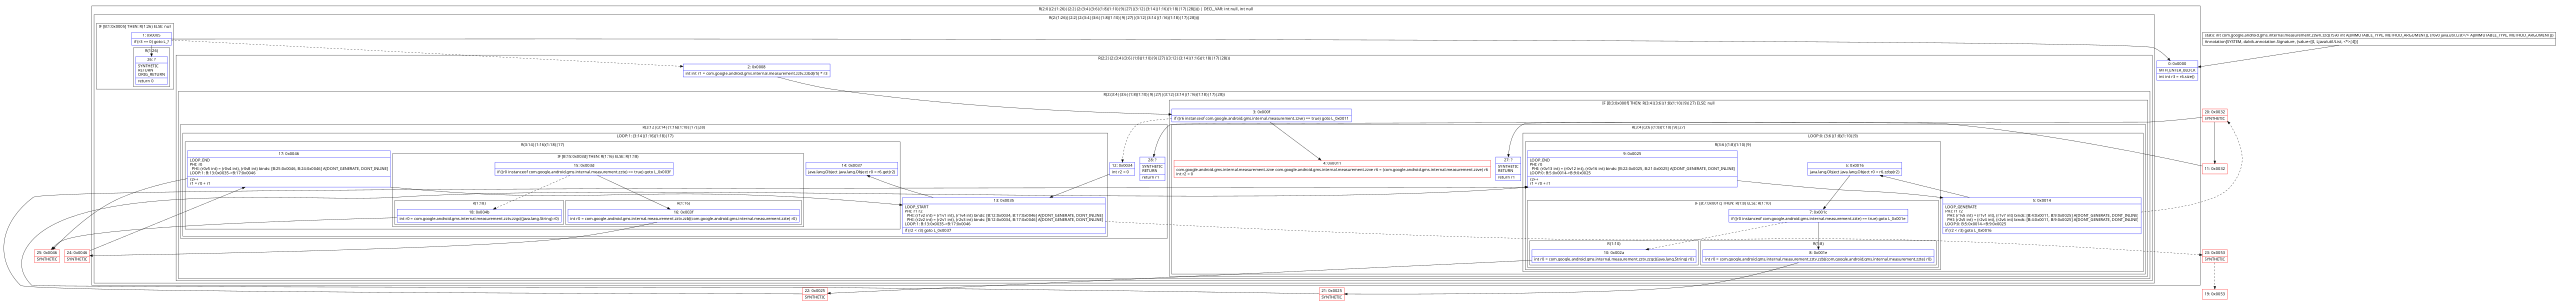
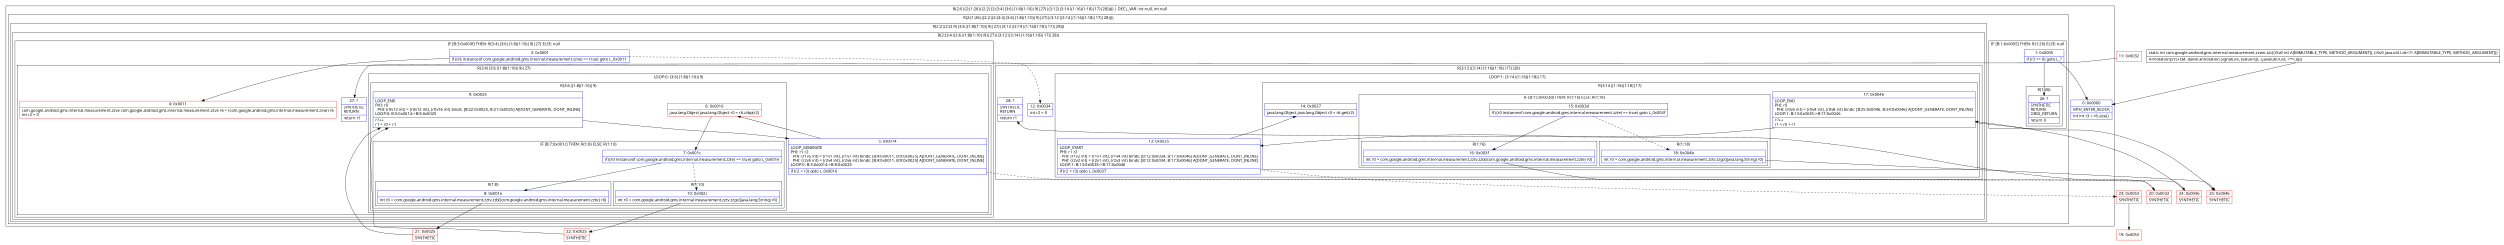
  digraph {
    fontname="Noto Sans"
    node [color=blue fontname="Noto Sans" shape=record]
    edge [fontname="Noto Sans"]
    n1 [label="{26\:\ ?|SYNTHETIC\lRETURN\lORIG_RETURN\l|return 0\l}"]
    n2 [label="{1\:\ 0x0005|if (r3 == 0) goto L_?\l}"]
    n3 [label="{8\:\ 0x001e|int r0 = com.google.android.gms.internal.measurement.zztv.zzb((com.google.android.gms.internal.measurement.zzte) r0)\l}"]
    n4 [label="{10\:\ 0x002a|int r0 = com.google.android.gms.internal.measurement.zztv.zzgc((java.lang.String) r0)\l}"]
    n5 [label="{7\:\ 0x001c|if ((r0 instanceof com.google.android.gms.internal.measurement.zzte) == true) goto L_0x001e\l}"]
-   n6 [label="{6\:\ 0x0016|java.lang.Object java.lang.Object r0 = r6.zzbp(r2)\l}"]
+   n6 [color=red label="{6\:\ 0x0016|java.lang.Object java.lang.Object r0 = r6.zzbp(r2)\l}"]
    n7 [label="{9\:\ 0x0025|LOOP_END\lPHI: r0 \l  PHI: (r0v13 int) = (r0v12 int), (r0v16 int) binds: [B:22:0x0025, B:21:0x0025] A[DONT_GENERATE, DONT_INLINE]\lLOOP:0: B:5:0x0014\-\>B:9:0x0025\l|r2++\lr1 = r0 + r1\l}"]
    n8 [label="{5\:\ 0x0014|LOOP_GENERATE\lPHI: r1 r2 \l  PHI: (r1v5 int) = (r1v1 int), (r1v7 int) binds: [B:4:0x0011, B:9:0x0025] A[DONT_GENERATE, DONT_INLINE]\l  PHI: (r2v5 int) = (r2v4 int), (r2v6 int) binds: [B:4:0x0011, B:9:0x0025] A[DONT_GENERATE, DONT_INLINE]\lLOOP:0: B:5:0x0014\-\>B:9:0x0025\l|if (r2 \< r3) goto L_0x0016\l}"]
    n9 [color=red label="{4\:\ 0x0011|com.google.android.gms.internal.measurement.zzve com.google.android.gms.internal.measurement.zzve r6 = (com.google.android.gms.internal.measurement.zzve) r6\lint r2 = 0\l}"]
    n10 [label="{27\:\ ?|SYNTHETIC\lRETURN\l|return r1\l}"]
    n11 [label="{3\:\ 0x000f|if ((r6 instanceof com.google.android.gms.internal.measurement.zzve) == true) goto L_0x0011\l}"]
    n12 [label="{16\:\ 0x003f|int r0 = com.google.android.gms.internal.measurement.zztv.zzb((com.google.android.gms.internal.measurement.zzte) r0)\l}"]
    n13 [label="{18\:\ 0x004b|int r0 = com.google.android.gms.internal.measurement.zztv.zzgc((java.lang.String) r0)\l}"]
    n14 [label="{15\:\ 0x003d|if ((r0 instanceof com.google.android.gms.internal.measurement.zzte) == true) goto L_0x003f\l}"]
    n15 [label="{14\:\ 0x0037|java.lang.Object java.lang.Object r0 = r6.get(r2)\l}"]
    n16 [label="{17\:\ 0x0046|LOOP_END\lPHI: r0 \l  PHI: (r0v5 int) = (r0v4 int), (r0v8 int) binds: [B:25:0x0046, B:24:0x0046] A[DONT_GENERATE, DONT_INLINE]\lLOOP:1: B:13:0x0035\-\>B:17:0x0046\l|r2++\lr1 = r0 + r1\l}"]
    n17 [label="{13\:\ 0x0035|LOOP_START\lPHI: r1 r2 \l  PHI: (r1v2 int) = (r1v1 int), (r1v4 int) binds: [B:12:0x0034, B:17:0x0046] A[DONT_GENERATE, DONT_INLINE]\l  PHI: (r2v2 int) = (r2v1 int), (r2v3 int) binds: [B:12:0x0034, B:17:0x0046] A[DONT_GENERATE, DONT_INLINE]\lLOOP:1: B:13:0x0035\-\>B:17:0x0046\l|if (r2 \< r3) goto L_0x0037\l}"]
    n18 [label="{12\:\ 0x0034|int r2 = 0\l}"]
    n19 [label="{28\:\ ?|SYNTHETIC\lRETURN\l|return r1\l}"]
-   n20 [label="{2\:\ 0x0008|int int r1 = com.google.android.gms.internal.measurement.zztv.zzbd(r5) * r3\l}"]
    n21 [label="{0\:\ 0x0000|MTH_ENTER_BLOCK\l|int int r3 = r6.size()\l}"]
    n22 [color=red label="{21\:\ 0x0025|SYNTHETIC\l}"]
    n23 [color=red label="{22\:\ 0x0025|SYNTHETIC\l}"]
    n24 [color=red label="{20\:\ 0x0032|SYNTHETIC\l}"]
    n25 [color=red label="{24\:\ 0x0046|SYNTHETIC\l}"]
    n26 [color=red label="{25\:\ 0x0046|SYNTHETIC\l}"]
    n27 [color=red label="{23\:\ 0x0053|SYNTHETIC\l}"]
    n28 [color=red label="{11\:\ 0x0032}"]
    n29 [color=red label="{19\:\ 0x0053}"]
    n30 [label="{static int com.google.android.gms.internal.measurement.zzwn.zzc((r5v0 int A[IMMUTABLE_TYPE, METHOD_ARGUMENT]), (r6v0 java.util.List\<?\> A[IMMUTABLE_TYPE, METHOD_ARGUMENT]))  | Annotation[SYSTEM, dalvik.annotation.Signature, \{value=[(I, Ljava\/util\/List, \<*\>;)I]\}]\l}" color=""]
    subgraph cluster_1 {
      label="R(2:0|(2:(1:26)|(2:2|(2:(3:4|(3:6|(1:8)(1:10)|9)|27)|(3:12|(3:14|(1:16)(1:18)|17)|28))))) | DECL_VAR: int null, int null\l"
      n21
      subgraph cluster_2 {
        label="R(2:(1:26)|(2:2|(2:(3:4|(3:6|(1:8)(1:10)|9)|27)|(3:12|(3:14|(1:16)(1:18)|17)|28))))"
        subgraph cluster_3 {
          label="IF [B:1:0x0005] THEN: R(1:26) ELSE: null"
          n2
          subgraph cluster_4 {
            label="R(1:26)"
            n1
          }
        }
        subgraph cluster_5 {
          label="R(2:2|(2:(3:4|(3:6|(1:8)(1:10)|9)|27)|(3:12|(3:14|(1:16)(1:18)|17)|28)))"
-         n20
          subgraph cluster_6 {
            label="R(2:(3:4|(3:6|(1:8)(1:10)|9)|27)|(3:12|(3:14|(1:16)(1:18)|17)|28))"
            subgraph cluster_7 {
              label="IF [B:3:0x000f] THEN: R(3:4|(3:6|(1:8)(1:10)|9)|27) ELSE: null"
              n11
              subgraph cluster_8 {
                label="R(3:4|(3:6|(1:8)(1:10)|9)|27)"
                n9
                n10
                subgraph cluster_9 {
                  label="LOOP:0: (3:6|(1:8)(1:10)|9)"
                  n8
                  subgraph cluster_10 {
                    label="R(3:6|(1:8)(1:10)|9)"
                    n6
                    n7
                    subgraph cluster_11 {
                      label="IF [B:7:0x001c] THEN: R(1:8) ELSE: R(1:10)"
                      n5
                      subgraph cluster_12 {
                        label="R(1:8)"
                        n3
                      }
                      subgraph cluster_13 {
                        label="R(1:10)"
                        n4
                      }
                    }
                  }
                }
              }
            }
            subgraph cluster_14 {
              label="R(3:12|(3:14|(1:16)(1:18)|17)|28)"
              n18
              n19
              subgraph cluster_15 {
                label="LOOP:1: (3:14|(1:16)(1:18)|17)"
                n17
                subgraph cluster_16 {
                  label="R(3:14|(1:16)(1:18)|17)"
                  n15
                  n16
                  subgraph cluster_17 {
                    label="IF [B:15:0x003d] THEN: R(1:16) ELSE: R(1:18)"
                    n14
                    subgraph cluster_18 {
                      label="R(1:16)"
                      n12
                    }
                    subgraph cluster_19 {
                      label="R(1:18)"
                      n13
                    }
                  }
                }
              }
            }
          }
        }
      }
    }
    n2 -> n1
-   n2 -> n20 [style=dashed]
    n2 -> n21
    n3 -> n22
    n4 -> n23
    n5 -> n3
    n5 -> n4 [style=dashed]
    n6 -> n5
    n7 -> n8
    n8 -> n6
    n8 -> n24 [style=dashed]
    n11 -> n9
    n11 -> n18 [style=dashed]
    n12 -> n25
    n13 -> n26
    n14 -> n12
    n14 -> n13 [style=dashed]
    n16 -> n17
    n16 -> n26
    n17 -> n15
    n17 -> n27 [style=dashed]
-   n18 -> n17
-   n20 -> n11
    n22 -> n7
    n23 -> n7
    n24 -> n19
-   n24 -> n28
    n25 -> n16
-   n27 -> n29 [style=dashed]
+   n27 -> n29
    n28 -> n10
    n30 -> n21
  }
